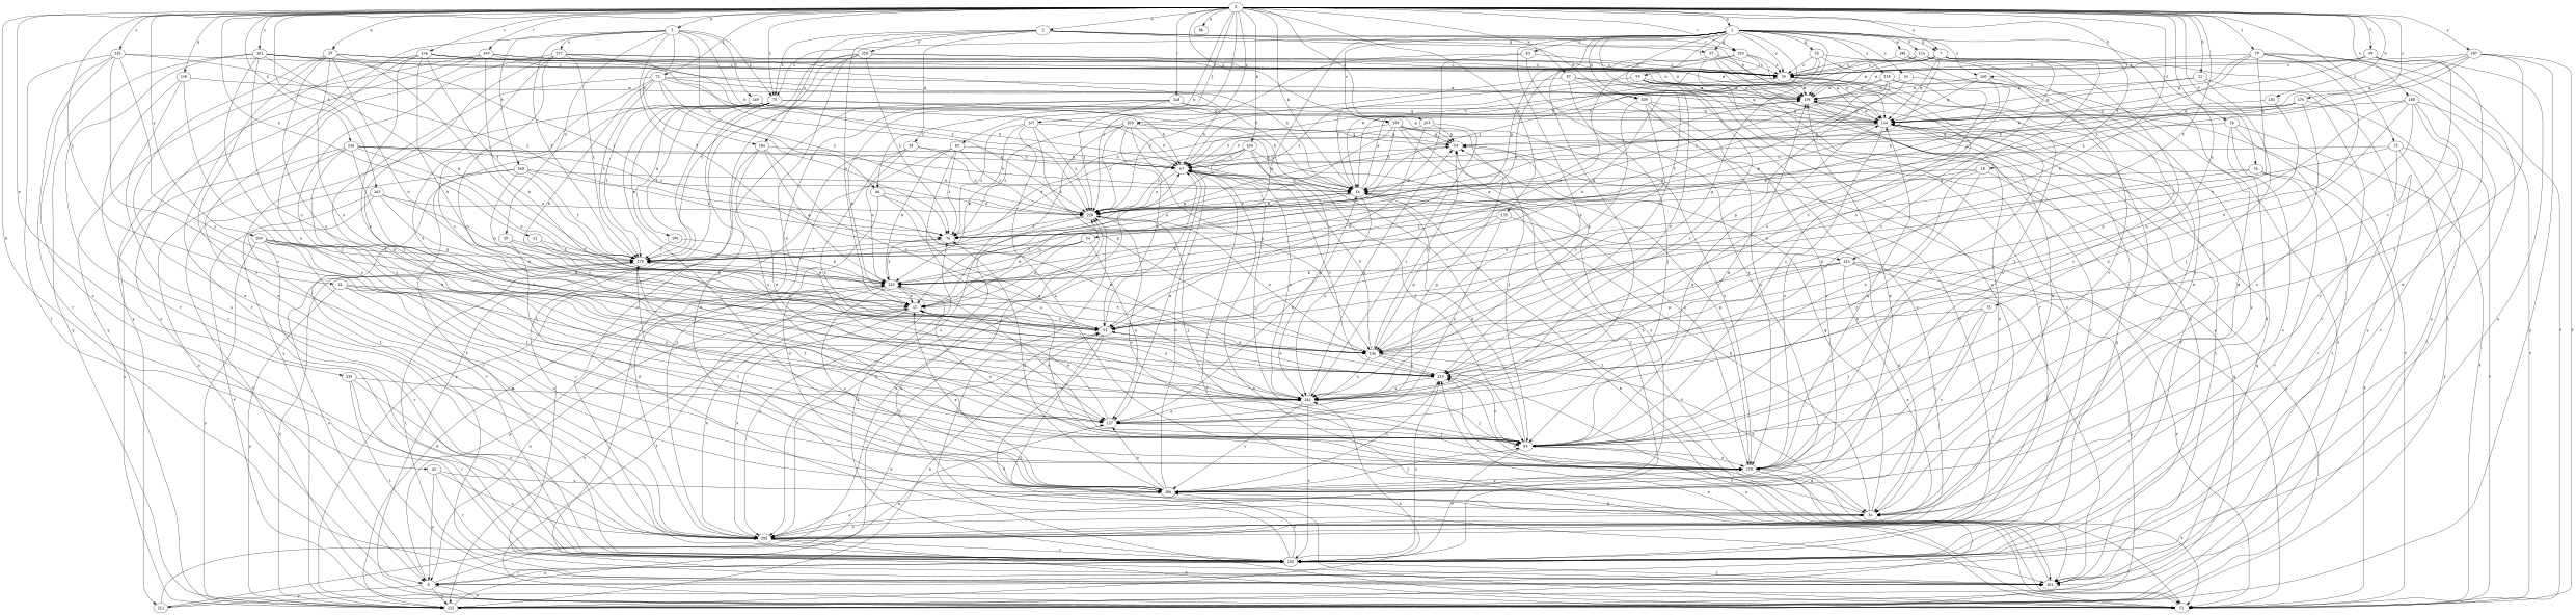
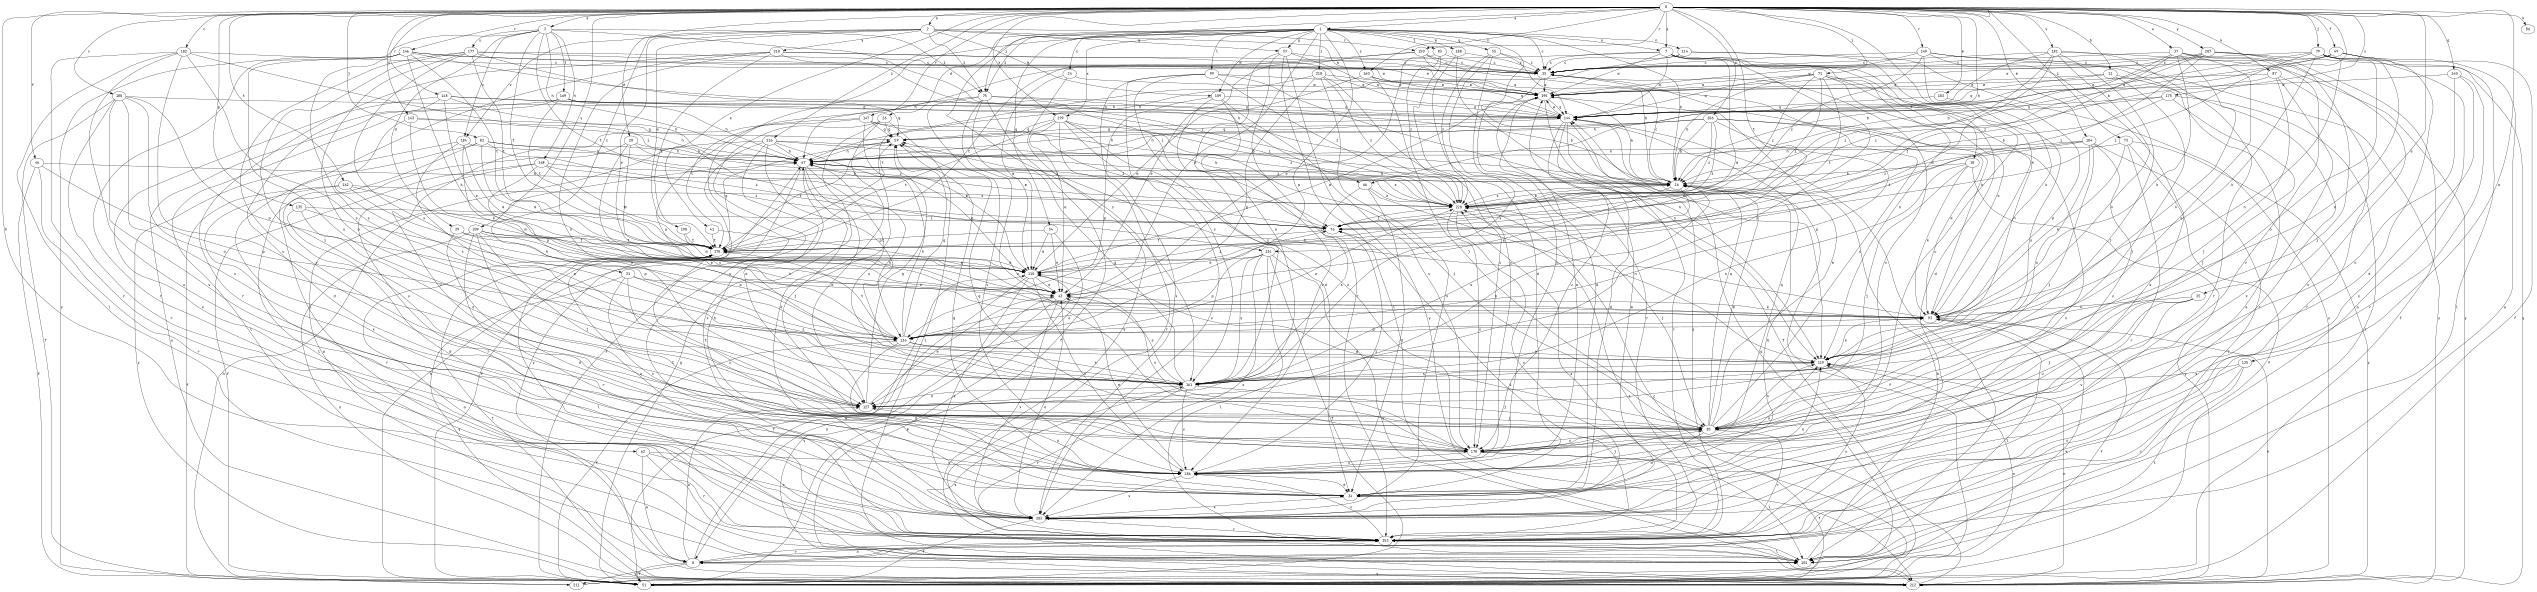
  strict digraph {
    fontname="JetBrains Mono"
    node [fontname="JetBrains Mono"]
    edge [fontname="JetBrains Mono"]
    0
    1
    2
    3
    7
    11
    16
    21
    35
    37
    41
    46
    49
    62
    66
    71
    73
    75
    79
    82
    86
    87
    93
    103
    104
    125
    135
    140
    143
    146
    147
    148
    149
    150
    160
    162
    n37 [label=134]
    175
    180
    181
    182
    199
    206
    207
    209
    216
    24
    25
    26
    43
    54
    55
    57
    83
    99
    109
    114
    119
    136
    161
    188
    203
    218
    28
    184
    190
    195
    210
    29
    67
    168
    169
    170
    177
    211
    34
    n77 [label=10]
    110
    144
    153
    85
    51
    220
    212
    178
    186
    8
    127
    76
    101
    59
    0 -> 1 [label=a]
    0 -> 2 [label=a]
    0 -> 3 [label=a]
    0 -> 7 [label=a]
    0 -> 11 [label=b]
    0 -> 16 [label=b]
    0 -> 21 [label=c]
    0 -> 35 [label=e]
    0 -> 37 [label=e]
    0 -> 41 [label=e]
    0 -> 46 [label=f]
    0 -> 49 [label=f]
    0 -> 62 [label=h]
    0 -> 66 [label=h]
    0 -> 71 [label=i]
    0 -> 73 [label=i]
    0 -> 75 [label=i]
    0 -> 79 [label=j]
    0 -> 82 [label=j]
    0 -> 86 [label=k]
    0 -> 87 [label=k]
    0 -> 93 [label=k]
    0 -> 103 [label=m]
    0 -> 104 [label=m]
    0 -> 125 [label=o]
    0 -> 135 [label=p]
    0 -> 140 [label=q]
    0 -> 143 [label=q]
    0 -> 146 [label=r]
    0 -> 147 [label=r]
    0 -> 148 [label=r]
    0 -> 149 [label=r]
    0 -> 150 [label=r]
    0 -> 160 [label=h]
    0 -> 162 [label=t]
    0 -> n37 [label=t]
    0 -> 175 [label=u]
    0 -> 180 [label=v]
    0 -> 181 [label=v]
    0 -> 182 [label=v]
    0 -> 199 [label=x]
    0 -> 206 [label=y]
    0 -> 207 [label=y]
    0 -> 209 [label=y]
    0 -> 216 [label=z]
    1 -> 7 [label=a]
    1 -> 16 [label=b]
    1 -> 75 [label=i]
    1 -> 160 [label=s]
    1 -> 199 [label=x]
    1 -> 24 [label=c]
    1 -> 25 [label=c]
    1 -> 26 [label=d]
    1 -> 43 [label=e]
    1 -> 54 [label=g]
    1 -> 55 [label=g]
    1 -> 57 [label=g]
    1 -> 83 [label=j]
    1 -> 99 [label=l]
    1 -> 109 [label=m]
    1 -> 114 [label=n]
    1 -> 119 [label=n]
    1 -> 136 [label=p]
    1 -> 161 [label=s]
    1 -> 188 [label=w]
    1 -> 203 [label=x]
    1 -> 218 [label=z]
    2 -> 75 [label=i]
    2 -> 150 [label=r]
    2 -> 43 [label=e]
    2 -> 57 [label=g]
    2 -> 109 [label=m]
    2 -> 28 [label=d]
    2 -> 184 [label=v]
-   75 -> 190 [label=w]
+   2 -> 190 [label=w]
    2 -> 195 [label=w]
    2 -> 210 [label=y]
    3 -> 66 [label=h]
    3 -> 75 [label=i]
    3 -> n37 [label=t]
    3 -> 184 [label=v]
    3 -> 29 [label=d]
    3 -> 67 [label=h]
    3 -> 168 [label=t]
    3 -> 169 [label=t]
    3 -> 170 [label=t]
    3 -> 177 [label=u]
    3 -> 211 [label=y]
    7 -> 25 [label=c]
    7 -> 119 [label=n]
    7 -> 161 [label=s]
    7 -> 195 [label=w]
    7 -> 67 [label=h]
    7 -> 34 [label=d]
    7 -> n77 [label=f]
    7 -> 110 [label=m]
    7 -> 144 [label=q]
    11 -> 195 [label=w]
    11 -> 144 [label=q]
    11 -> 153 [label=r]
    11 -> 85 [label=j]
    16 -> 25 [label=c]
    16 -> 43 [label=e]
    16 -> 161 [label=s]
    16 -> 195 [label=w]
    16 -> 51 [label=f]
    16 -> 220 [label=z]
    21 -> 43 [label=e]
    21 -> 161 [label=s]
    21 -> 212 [label=y]
    21 -> 178 [label=u]
    21 -> 186 [label=v]
    35 -> 93 [label=k]
    35 -> 85 [label=j]
    35 -> 178 [label=u]
    35 -> 186 [label=v]
    37 -> 16 [label=b]
    37 -> 93 [label=k]
    37 -> 25 [label=c]
    37 -> 119 [label=n]
    37 -> 161 [label=s]
    37 -> 203 [label=x]
    37 -> 170 [label=t]
    37 -> 186 [label=v]
    41 -> 43 [label=e]
    41 -> 170 [label=t]
    46 -> 16 [label=b]
    46 -> 136 [label=p]
    46 -> 153 [label=r]
    46 -> 51 [label=f]
    49 -> 16 [label=b]
    49 -> 25 [label=c]
    49 -> 119 [label=n]
    49 -> 195 [label=w]
    49 -> 34 [label=d]
    49 -> 8 [label=a]
    62 -> 203 [label=x]
    62 -> 153 [label=r]
    62 -> 186 [label=v]
    62 -> 8 [label=a]
    66 -> 119 [label=n]
    66 -> 161 [label=s]
    66 -> 34 [label=d]
    66 -> 220 [label=z]
    71 -> 16 [label=b]
    71 -> 93 [label=k]
    71 -> 119 [label=n]
    71 -> 195 [label=w]
    71 -> 170 [label=t]
    71 -> 144 [label=q]
    71 -> 220 [label=z]
    71 -> 127 [label=o]
    71 -> 76 [label=i]
    73 -> 93 [label=k]
    73 -> 67 [label=h]
    73 -> 153 [label=r]
    73 -> 51 [label=f]
    73 -> 212 [label=y]
    75 -> 16 [label=b]
    75 -> 170 [label=t]
    75 -> 110 [label=m]
    75 -> 144 [label=q]
    75 -> 51 [label=f]
    75 -> 178 [label=u]
    75 -> 186 [label=v]
    79 -> 93 [label=k]
    79 -> 25 [label=c]
    79 -> 119 [label=n]
    79 -> 144 [label=q]
    79 -> 51 [label=f]
    79 -> 8 [label=a]
+   79 -> 127 [label=o]
    79 -> 76 [label=i]
    79 -> 101 [label=l]
    82 -> 203 [label=x]
    82 -> 67 [label=h]
    82 -> 110 [label=m]
    82 -> 220 [label=z]
    82 -> 178 [label=u]
    82 -> 76 [label=i]
    87 -> 203 [label=x]
    87 -> 195 [label=w]
    87 -> 153 [label=r]
    87 -> 85 [label=j]
    87 -> 220 [label=z]
    93 -> 136 [label=p]
    93 -> 67 [label=h]
    93 -> 51 [label=f]
    93 -> 101 [label=l]
    103 -> 136 [label=p]
    103 -> 144 [label=q]
    104 -> 161 [label=s]
    104 -> 67 [label=h]
    104 -> 85 [label=j]
    104 -> 220 [label=z]
    104 -> 178 [label=u]
    104 -> 76 [label=i]
    104 -> 101 [label=l]
    125 -> 161 [label=s]
    125 -> 203 [label=x]
    125 -> 153 [label=r]
    125 -> 101 [label=l]
    135 -> 136 [label=p]
    135 -> 34 [label=d]
    135 -> 127 [label=o]
    135 -> 76 [label=i]
    140 -> 203 [label=x]
    140 -> 195 [label=w]
    140 -> 153 [label=r]
    140 -> 178 [label=u]
    143 -> 93 [label=k]
    143 -> 161 [label=s]
    143 -> 67 [label=h]
    143 -> 59 [label=g]
    146 -> 16 [label=b]
    146 -> 93 [label=k]
    146 -> 25 [label=c]
    146 -> 161 [label=s]
    146 -> 195 [label=w]
    146 -> 170 [label=t]
    146 -> 153 [label=r]
    146 -> 127 [label=o]
    147 -> 136 [label=p]
    147 -> 110 [label=m]
    147 -> 220 [label=z]
    147 -> 178 [label=u]
    147 -> 76 [label=i]
    147 -> 59 [label=g]
    148 -> 43 [label=e]
    148 -> 203 [label=x]
    148 -> 67 [label=h]
    148 -> 34 [label=d]
    148 -> 144 [label=q]
    148 -> 220 [label=z]
    149 -> 93 [label=k]
    149 -> 25 [label=c]
    149 -> 203 [label=x]
    149 -> 195 [label=w]
    149 -> 220 [label=z]
    149 -> 212 [label=y]
    149 -> 8 [label=a]
    150 -> 93 [label=k]
    150 -> 25 [label=c]
    150 -> 43 [label=e]
    150 -> 170 [label=t]
    150 -> 144 [label=q]
    160 -> 195 [label=w]
    160 -> 110 [label=m]
    160 -> 144 [label=q]
    160 -> 85 [label=j]
    162 -> 93 [label=k]
    162 -> 110 [label=m]
    162 -> 153 [label=r]
    162 -> 51 [label=f]
    162 -> 220 [label=z]
    n37 -> 136 [label=p]
    n37 -> 161 [label=s]
    n37 -> 203 [label=x]
    n37 -> 110 [label=m]
    n37 -> 51 [label=f]
    n37 -> 212 [label=y]
    n37 -> 101 [label=l]
    175 -> 16 [label=b]
    175 -> 67 [label=h]
    175 -> 144 [label=q]
    175 -> 85 [label=j]
    175 -> 101 [label=l]
    180 -> 136 [label=p]
    180 -> 144 [label=q]
    180 -> 153 [label=r]
    180 -> 51 [label=f]
    180 -> 178 [label=u]
    180 -> 186 [label=v]
    180 -> 127 [label=o]
    181 -> 25 [label=c]
    181 -> 119 [label=n]
    181 -> 110 [label=m]
    181 -> 144 [label=q]
    181 -> 153 [label=r]
    181 -> 85 [label=j]
    181 -> 212 [label=y]
    181 -> 76 [label=i]
    182 -> 25 [label=c]
    182 -> 161 [label=s]
    182 -> 203 [label=x]
    182 -> 153 [label=r]
    182 -> 178 [label=u]
    182 -> 76 [label=i]
    182 -> 101 [label=l]
    199 -> 16 [label=b]
    199 -> 43 [label=e]
    199 -> 203 [label=x]
    199 -> 170 [label=t]
    199 -> 153 [label=r]
    199 -> 85 [label=j]
    199 -> 178 [label=u]
    199 -> 59 [label=g]
    206 -> 16 [label=b]
    206 -> 93 [label=k]
    206 -> 136 [label=p]
    206 -> 203 [label=x]
    206 -> 67 [label=h]
    206 -> 220 [label=z]
    206 -> 76 [label=i]
    206 -> 59 [label=g]
    207 -> 25 [label=c]
    207 -> 144 [label=q]
    207 -> 85 [label=j]
    207 -> 51 [label=f]
    207 -> 220 [label=z]
    207 -> 212 [label=y]
    207 -> 76 [label=i]
    209 -> 93 [label=k]
    209 -> 43 [label=e]
    209 -> 203 [label=x]
    209 -> 170 [label=t]
    209 -> 153 [label=r]
    209 -> 85 [label=j]
    209 -> 212 [label=y]
    216 -> 16 [label=b]
    216 -> 43 [label=e]
    216 -> 136 [label=p]
    216 -> 67 [label=h]
    216 -> 220 [label=z]
    216 -> 212 [label=y]
    216 -> 8 [label=a]
    216 -> 127 [label=o]
    24 -> 195 [label=w]
    24 -> 110 [label=m]
    24 -> 212 [label=y]
    25 -> 195 [label=w]
    25 -> 34 [label=d]
    25 -> 178 [label=u]
    26 -> 203 [label=x]
    26 -> 34 [label=d]
    26 -> 51 [label=f]
    26 -> 101 [label=l]
    26 -> 59 [label=g]
    43 -> 93 [label=k]
    43 -> 203 [label=x]
    43 -> 212 [label=y]
    43 -> 8 [label=a]
    54 -> 43 [label=e]
    54 -> 170 [label=t]
    54 -> 110 [label=m]
    54 -> 127 [label=o]
    55 -> 16 [label=b]
    55 -> 25 [label=c]
    55 -> 161 [label=s]
    55 -> 220 [label=z]
    55 -> 186 [label=v]
    57 -> 25 [label=c]
    57 -> 144 [label=q]
    57 -> 153 [label=r]
    57 -> 212 [label=y]
    57 -> 127 [label=o]
    57 -> 101 [label=l]
    83 -> 25 [label=c]
    83 -> 43 [label=e]
    83 -> 220 [label=z]
    83 -> 186 [label=v]
    99 -> 119 [label=n]
    99 -> 161 [label=s]
    99 -> 203 [label=x]
    99 -> 195 [label=w]
    99 -> 34 [label=d]
    99 -> 220 [label=z]
    109 -> 136 [label=p]
    109 -> 161 [label=s]
    109 -> 144 [label=q]
    109 -> 178 [label=u]
    109 -> 186 [label=v]
    114 -> 25 [label=c]
    114 -> 67 [label=h]
    114 -> 212 [label=y]
    114 -> 178 [label=u]
    119 -> 93 [label=k]
    119 -> 161 [label=s]
    119 -> 67 [label=h]
    136 -> 119 [label=n]
    136 -> 161 [label=s]
    136 -> 67 [label=h]
    136 -> 170 [label=t]
    136 -> 34 [label=d]
    136 -> 51 [label=f]
    136 -> 220 [label=z]
    136 -> 59 [label=g]
    161 -> 43 [label=e]
    161 -> 153 [label=r]
    161 -> 85 [label=j]
    161 -> 186 [label=v]
    161 -> 127 [label=o]
    161 -> 59 [label=g]
    188 -> 25 [label=c]
    188 -> 119 [label=n]
    188 -> 34 [label=d]
    203 -> 43 [label=e]
    203 -> 195 [label=w]
    203 -> 153 [label=r]
    203 -> 51 [label=f]
    218 -> 136 [label=p]
    218 -> 203 [label=x]
    218 -> 195 [label=w]
    218 -> 170 [label=t]
    218 -> 220 [label=z]
    218 -> 178 [label=u]
    28 -> 161 [label=s]
    28 -> 67 [label=h]
    28 -> 110 [label=m]
    28 -> 220 [label=z]
    28 -> 101 [label=l]
    184 -> 136 [label=p]
    184 -> 67 [label=h]
    184 -> 110 [label=m]
    184 -> 212 [label=y]
    184 -> 127 [label=o]
    190 -> 170 [label=t]
    190 -> 110 [label=m]
    195 -> 144 [label=q]
    195 -> 153 [label=r]
    195 -> 51 [label=f]
    210 -> 25 [label=c]
    210 -> 170 [label=t]
    210 -> 144 [label=q]
    210 -> 153 [label=r]
    210 -> 127 [label=o]
    210 -> 76 [label=i]
    210 -> 101 [label=l]
    29 -> 136 [label=p]
    29 -> 170 [label=t]
    29 -> 34 [label=d]
    67 -> 16 [label=b]
    67 -> 161 [label=s]
    67 -> 85 [label=j]
    67 -> 51 [label=f]
    67 -> 220 [label=z]
    67 -> 127 [label=o]
    168 -> 16 [label=b]
    168 -> 119 [label=n]
    168 -> 170 [label=t]
    168 -> 153 [label=r]
    168 -> 51 [label=f]
    168 -> 76 [label=i]
    169 -> 67 [label=h]
    169 -> 170 [label=t]
    169 -> 144 [label=q]
    169 -> 212 [label=y]
    169 -> 101 [label=l]
    169 -> 59 [label=g]
    170 -> 110 [label=m]
    170 -> 8 [label=a]
    170 -> 101 [label=l]
    170 -> 59 [label=g]
    177 -> 25 [label=c]
    177 -> 161 [label=s]
    177 -> 195 [label=w]
    177 -> 170 [label=t]
    177 -> 85 [label=j]
    177 -> 220 [label=z]
    177 -> 186 [label=v]
    177 -> 127 [label=o]
    211 -> 93 [label=k]
    211 -> 67 [label=h]
    211 -> 144 [label=q]
    34 -> 16 [label=b]
    34 -> 119 [label=n]
    34 -> 203 [label=x]
    34 -> 59 [label=g]
    n77 -> 16 [label=b]
    n77 -> 93 [label=k]
    n77 -> 161 [label=s]
    n77 -> 85 [label=j]
    n77 -> 212 [label=y]
    110 -> 43 [label=e]
    110 -> 203 [label=x]
    110 -> 195 [label=w]
    110 -> 51 [label=f]
    110 -> 178 [label=u]
    110 -> 186 [label=v]
    110 -> 76 [label=i]
    144 -> 195 [label=w]
    144 -> 67 [label=h]
    144 -> 34 [label=d]
    144 -> 153 [label=r]
    144 -> 178 [label=u]
    144 -> 101 [label=l]
    144 -> 59 [label=g]
    153 -> 119 [label=n]
    153 -> 144 [label=q]
    153 -> 220 [label=z]
    153 -> 186 [label=v]
    153 -> 8 [label=a]
    153 -> 76 [label=i]
    153 -> 101 [label=l]
    85 -> 16 [label=b]
    85 -> 25 [label=c]
    85 -> 119 [label=n]
    85 -> 195 [label=w]
    85 -> 170 [label=t]
    85 -> 34 [label=d]
    85 -> 110 [label=m]
    85 -> 144 [label=q]
    85 -> 153 [label=r]
    85 -> 178 [label=u]
    51 -> 119 [label=n]
    51 -> 67 [label=h]
    51 -> 220 [label=z]
    51 -> 59 [label=g]
    220 -> 16 [label=b]
    220 -> 203 [label=x]
    220 -> 85 [label=j]
    220 -> 178 [label=u]
    220 -> 76 [label=i]
    212 -> 93 [label=k]
    212 -> 119 [label=n]
    212 -> 161 [label=s]
    212 -> 170 [label=t]
    212 -> 110 [label=m]
    212 -> 220 [label=z]
    178 -> 144 [label=q]
    178 -> 51 [label=f]
    178 -> 186 [label=v]
    178 -> 101 [label=l]
    178 -> 59 [label=g]
    186 -> 43 [label=e]
    186 -> 119 [label=n]
    186 -> 203 [label=x]
    186 -> 195 [label=w]
    186 -> 67 [label=h]
    186 -> 170 [label=t]
    186 -> 34 [label=d]
    186 -> 85 [label=j]
    186 -> 127 [label=o]
    186 -> 76 [label=i]
    8 -> 211 [label=y]
    8 -> 110 [label=m]
    8 -> 153 [label=r]
    8 -> 51 [label=f]
    8 -> 212 [label=y]
    8 -> 127 [label=o]
    127 -> 16 [label=b]
    127 -> 43 [label=e]
    127 -> 85 [label=j]
    127 -> 59 [label=g]
    76 -> 170 [label=t]
    101 -> 16 [label=b]
    59 -> 67 [label=h]
+   59 -> 170 [label=t]
  }
